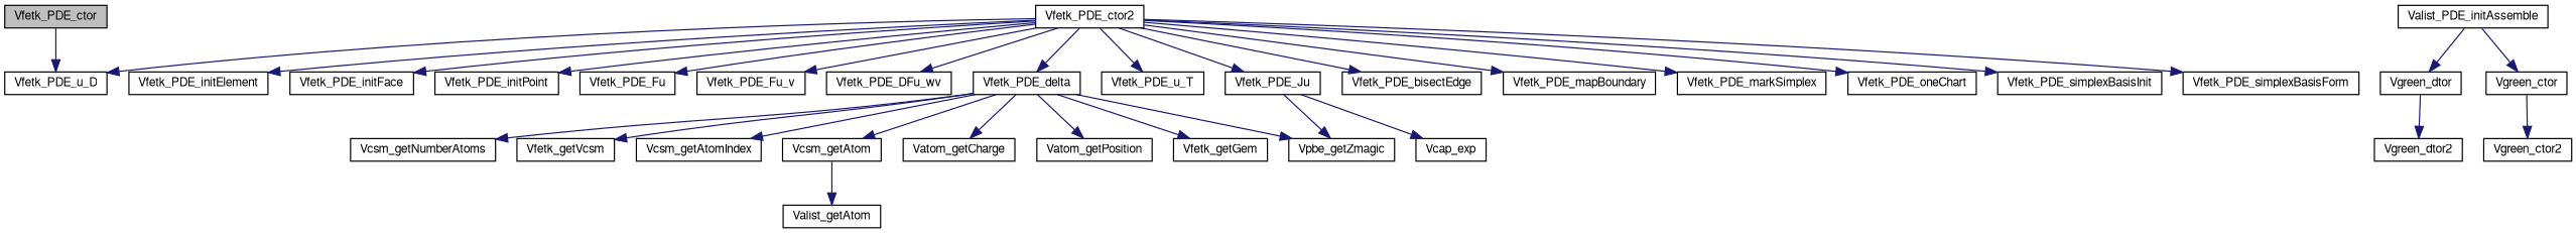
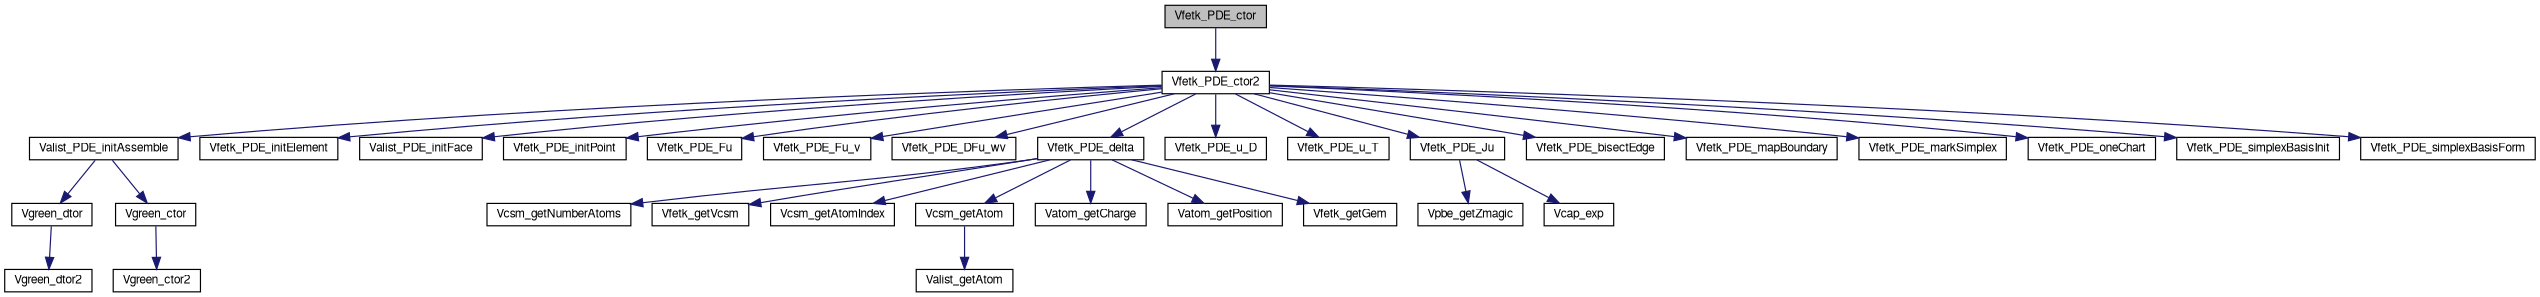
  digraph {
    rankdir=TB
    node [color=black fillcolor=white fontname=FreeSans fontsize=10 shape=record style=filled]
    edge [color=midnightblue fontname=FreeSans fontsize=10 labelfontname=FreeSans labelfontsize=10 style=solid]
    n1 [fillcolor=grey75 fontcolor=black height=0.2 label=Vfetk_PDE_ctor width=0.4]
    n2 [height=0.2 label=Vfetk_PDE_ctor2 width=0.4]
    n3 [height=0.2 label=Valist_PDE_initAssemble width=0.4]
    n4 [height=0.2 label=Vfetk_PDE_initElement width=0.4]
-   n5 [height=0.2 label=Vfetk_PDE_initFace width=0.4]
+   n5 [height=0.2 label=Valist_PDE_initFace width=0.4]
    n6 [height=0.2 label=Vfetk_PDE_initPoint width=0.4]
    n7 [height=0.2 label=Vfetk_PDE_Fu width=0.4]
    n8 [height=0.2 label=Vfetk_PDE_Fu_v width=0.4]
    n9 [height=0.2 label=Vfetk_PDE_DFu_wv width=0.4]
    n10 [height=0.2 label=Vfetk_PDE_delta width=0.4]
    n11 [height=0.2 label=Vfetk_PDE_u_D width=0.4]
    n12 [height=0.2 label=Vfetk_PDE_u_T width=0.4]
    n13 [height=0.2 label=Vfetk_PDE_Ju width=0.4]
    n14 [height=0.2 label=Vfetk_PDE_bisectEdge width=0.4]
    n15 [height=0.2 label=Vfetk_PDE_mapBoundary width=0.4]
    n16 [height=0.2 label=Vfetk_PDE_markSimplex width=0.4]
    n17 [height=0.2 label=Vfetk_PDE_oneChart width=0.4]
    n18 [height=0.2 label=Vfetk_PDE_simplexBasisInit width=0.4]
    n19 [height=0.2 label=Vfetk_PDE_simplexBasisForm width=0.4]
    n20 [height=0.2 label=Vgreen_dtor width=0.4]
    n21 [height=0.2 label=Vgreen_ctor width=0.4]
    n22 [height=0.2 label=Vcsm_getNumberAtoms width=0.4]
    n23 [height=0.2 label=Vfetk_getVcsm width=0.4]
    n24 [height=0.2 label=Vcsm_getAtomIndex width=0.4]
    n25 [height=0.2 label=Vcsm_getAtom width=0.4]
    n26 [height=0.2 label=Vatom_getCharge width=0.4]
    n27 [height=0.2 label=Vatom_getPosition width=0.4]
    n28 [height=0.2 label=Vfetk_getGem width=0.4]
    n29 [height=0.2 label=Vpbe_getZmagic width=0.4]
    n30 [height=0.2 label=Vcap_exp width=0.4]
    n31 [height=0.2 label=Vgreen_dtor2 width=0.4]
    n32 [height=0.2 label=Vgreen_ctor2 width=0.4]
    n33 [height=0.2 label=Valist_getAtom width=0.4]
-   n1 -> n11
+   n1 -> n2
+   n2 -> n3
    n2 -> n4
    n2 -> n5
    n2 -> n6
    n2 -> n7
    n2 -> n8
    n2 -> n9
    n2 -> n10
    n2 -> n11
    n2 -> n12
    n2 -> n13
    n2 -> n14
    n2 -> n15
    n2 -> n16
    n2 -> n17
    n2 -> n18
    n2 -> n19
    n3 -> n20
    n3 -> n21
    n10 -> n22
    n10 -> n23
    n10 -> n24
    n10 -> n25
    n10 -> n26
    n10 -> n27
    n10 -> n28
-   n10 -> n29
    n13 -> n29
    n13 -> n30
    n20 -> n31
    n21 -> n32
    n25 -> n33
  }
